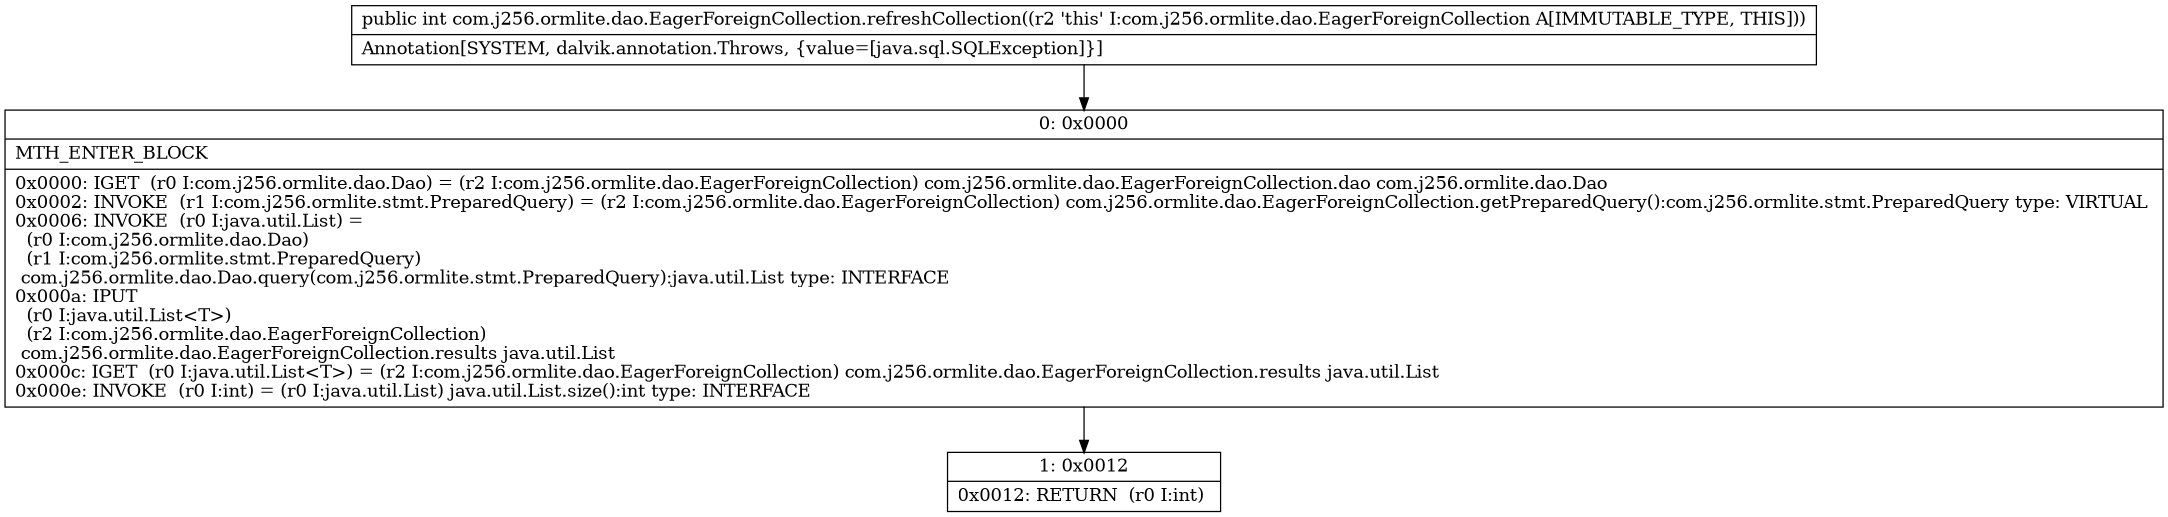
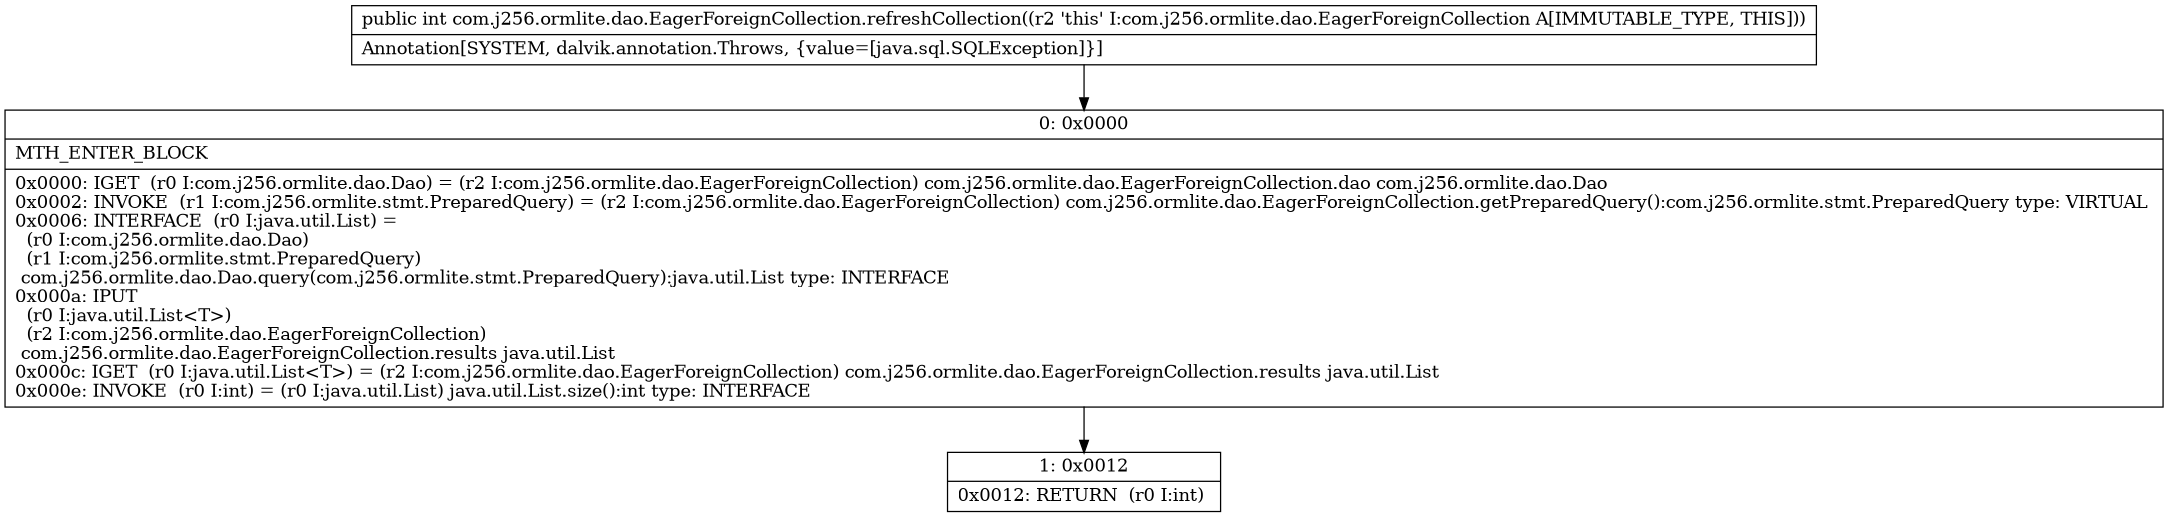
  digraph {
    node [shape=record]
-   n1 [label="{0\:\ 0x0000|MTH_ENTER_BLOCK\l|0x0000: IGET  (r0 I:com.j256.ormlite.dao.Dao) = (r2 I:com.j256.ormlite.dao.EagerForeignCollection) com.j256.ormlite.dao.EagerForeignCollection.dao com.j256.ormlite.dao.Dao \l0x0002: INVOKE  (r1 I:com.j256.ormlite.stmt.PreparedQuery) = (r2 I:com.j256.ormlite.dao.EagerForeignCollection) com.j256.ormlite.dao.EagerForeignCollection.getPreparedQuery():com.j256.ormlite.stmt.PreparedQuery type: VIRTUAL \l0x0006: INVOKE  (r0 I:java.util.List) = \l  (r0 I:com.j256.ormlite.dao.Dao)\l  (r1 I:com.j256.ormlite.stmt.PreparedQuery)\l com.j256.ormlite.dao.Dao.query(com.j256.ormlite.stmt.PreparedQuery):java.util.List type: INTERFACE \l0x000a: IPUT  \l  (r0 I:java.util.List\<T\>)\l  (r2 I:com.j256.ormlite.dao.EagerForeignCollection)\l com.j256.ormlite.dao.EagerForeignCollection.results java.util.List \l0x000c: IGET  (r0 I:java.util.List\<T\>) = (r2 I:com.j256.ormlite.dao.EagerForeignCollection) com.j256.ormlite.dao.EagerForeignCollection.results java.util.List \l0x000e: INVOKE  (r0 I:int) = (r0 I:java.util.List) java.util.List.size():int type: INTERFACE \l}"]
+   n1 [label="{0\:\ 0x0000|MTH_ENTER_BLOCK\l|0x0000: IGET  (r0 I:com.j256.ormlite.dao.Dao) = (r2 I:com.j256.ormlite.dao.EagerForeignCollection) com.j256.ormlite.dao.EagerForeignCollection.dao com.j256.ormlite.dao.Dao \l0x0002: INVOKE  (r1 I:com.j256.ormlite.stmt.PreparedQuery) = (r2 I:com.j256.ormlite.dao.EagerForeignCollection) com.j256.ormlite.dao.EagerForeignCollection.getPreparedQuery():com.j256.ormlite.stmt.PreparedQuery type: VIRTUAL \l0x0006: INTERFACE  (r0 I:java.util.List) = \l  (r0 I:com.j256.ormlite.dao.Dao)\l  (r1 I:com.j256.ormlite.stmt.PreparedQuery)\l com.j256.ormlite.dao.Dao.query(com.j256.ormlite.stmt.PreparedQuery):java.util.List type: INTERFACE \l0x000a: IPUT  \l  (r0 I:java.util.List\<T\>)\l  (r2 I:com.j256.ormlite.dao.EagerForeignCollection)\l com.j256.ormlite.dao.EagerForeignCollection.results java.util.List \l0x000c: IGET  (r0 I:java.util.List\<T\>) = (r2 I:com.j256.ormlite.dao.EagerForeignCollection) com.j256.ormlite.dao.EagerForeignCollection.results java.util.List \l0x000e: INVOKE  (r0 I:int) = (r0 I:java.util.List) java.util.List.size():int type: INTERFACE \l}"]
    n2 [label="{1\:\ 0x0012|0x0012: RETURN  (r0 I:int) \l}"]
    n3 [label="{public int com.j256.ormlite.dao.EagerForeignCollection.refreshCollection((r2 'this' I:com.j256.ormlite.dao.EagerForeignCollection A[IMMUTABLE_TYPE, THIS]))  | Annotation[SYSTEM, dalvik.annotation.Throws, \{value=[java.sql.SQLException]\}]\l}"]
    n1 -> n2
    n3 -> n1
  }
